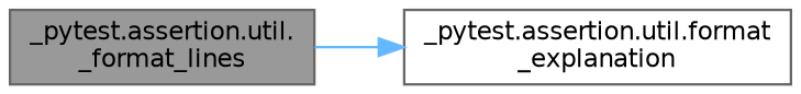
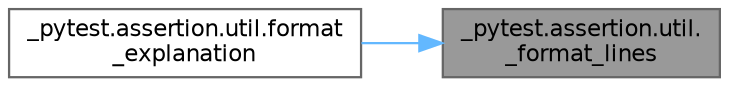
  digraph {
    rankdir=RL
    fontname="DejaVu Sans"
    node [fontname="DejaVu Sans" fontsize=10 shape=box style=filled]
    n1 [color=gray40 fillcolor=grey60 fontcolor=black height=0.2 label="_pytest.assertion.util.\l_format_lines" width=0.4]
    n2 [color=grey40 fillcolor=white height=0.2 label="_pytest.assertion.util.format\l_explanation" width=0.4]
-   n2 -> n1 [color=steelblue1 dir=back fontname="DejaVu Sans" fontsize=10 labelfontname=Helvetica labelfontsize=10 style=solid]
+   n1 -> n2 [color=steelblue1 dir=back fontname="DejaVu Sans" fontsize=10 labelfontname=Helvetica labelfontsize=10 style=solid]
  }
